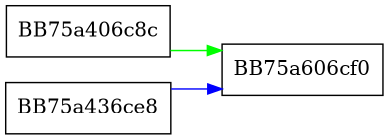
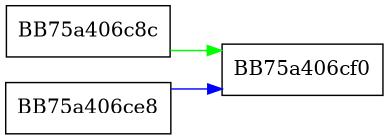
  digraph {
    fontname="DejaVu Serif"
    rankdir=LR
    splines=ortho
    node [fontname="DejaVu Serif" shape=box]
    edge [fontname="DejaVu Serif"]
    BB75a406c8c
-   BB75a406cf0 [label=BB75a606cf0]
-   BB75a406ce8 [label=BB75a436ce8]
+   BB75a406cf0
+   BB75a406ce8
    BB75a406c8c -> BB75a406cf0 [color=green]
    BB75a406ce8 -> BB75a406cf0 [color=blue]
  }
